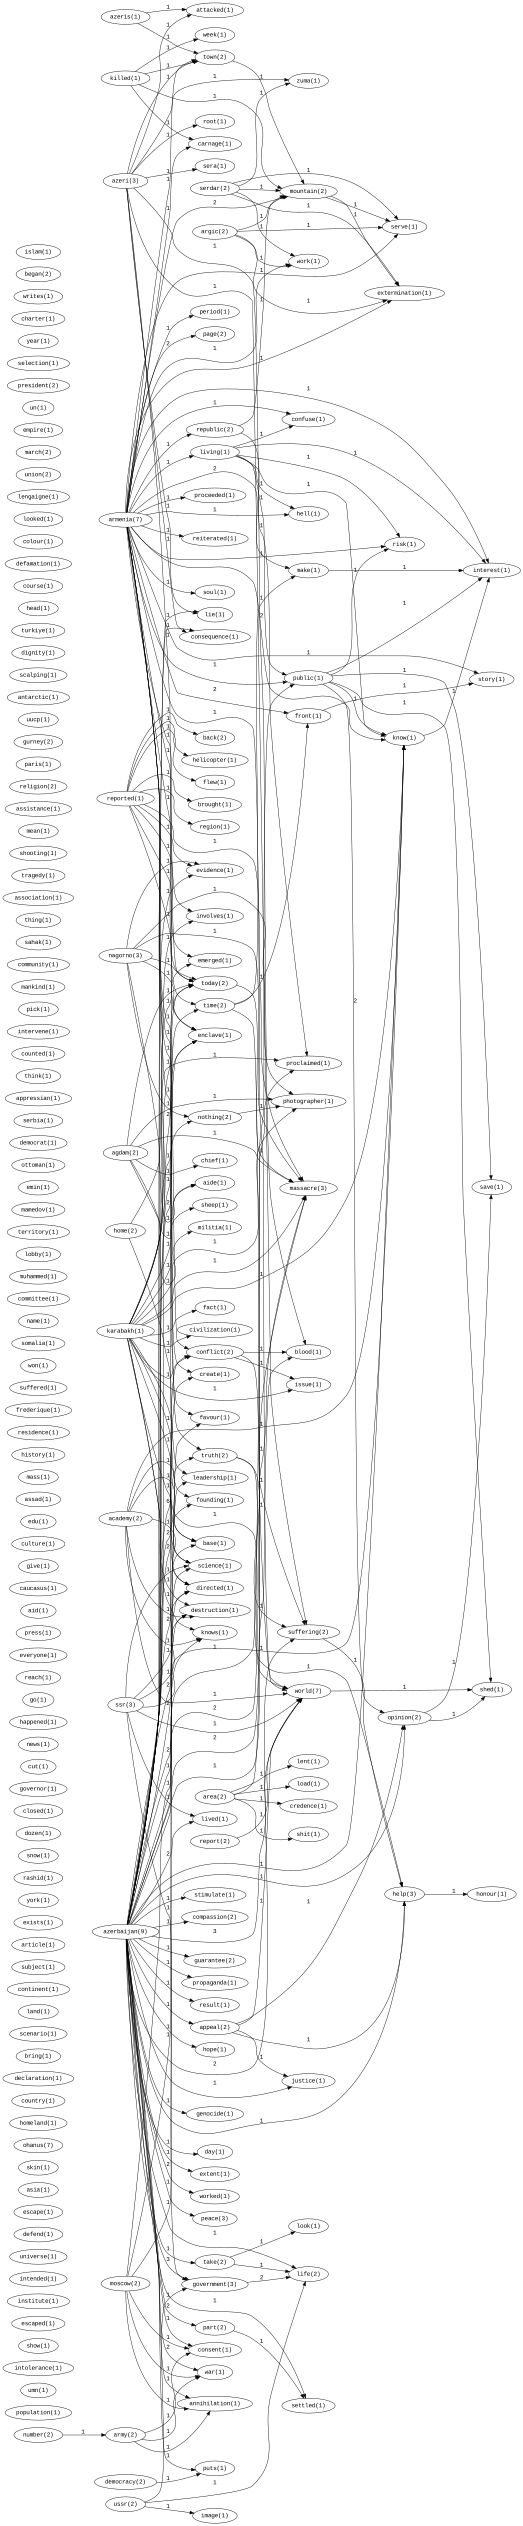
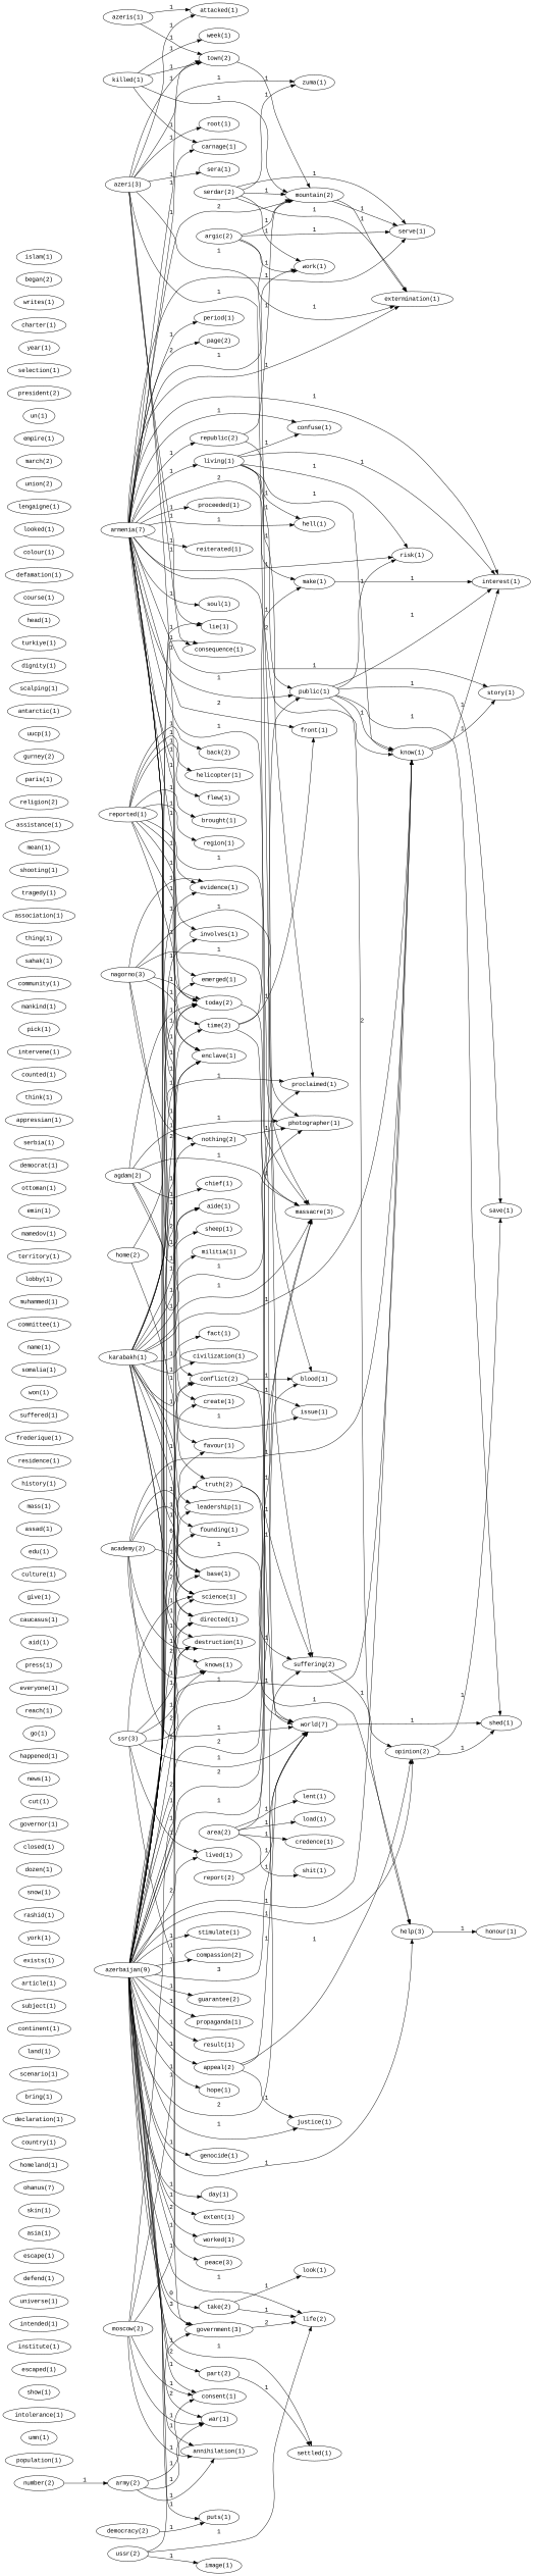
  digraph {
    fontname="Liberation Mono"
    rankdir=LR
    node [fontname="Liberation Mono"]
    edge [fontname="Liberation Mono"]
    n1 [label="home(2)"]
    n2 [label="founding(1)"]
    n3 [label="proclaimed(1)"]
    n4 [label="population(1)"]
    n5 [label="umn(1)"]
    n6 [label="intolerance(1)"]
    n7 [label="show(1)"]
    n8 [label="escaped(1)"]
    n9 [label="number(2)"]
    n10 [label="army(2)"]
    n11 [label="consent(1)"]
    n12 [label="war(1)"]
    n13 [label="annihilation(1)"]
    n14 [label="institute(1)"]
    n15 [label="intended(1)"]
    n16 [label="democracy(2)"]
    n17 [label="puts(1)"]
    n18 [label="azeri(3)"]
    n19 [label="root(1)"]
    n20 [label="sera(1)"]
    n21 [label="attacked(1)"]
    n22 [label="lie(1)"]
    n23 [label="consequence(1)"]
    n24 [label="conflict(2)"]
    n25 [label="zuma(1)"]
    n26 [label="town(2)"]
    n27 [label="blood(1)"]
    n28 [label="suffering(2)"]
    n29 [label="issue(1)"]
    n30 [label="mountain(2)"]
    n31 [label="help(3)"]
    n32 [label="serve(1)"]
    n33 [label="extermination(1)"]
    n34 [label="honour(1)"]
    n35 [label="universe(1)"]
    n36 [label="defend(1)"]
    n37 [label="escape(1)"]
    n38 [label="asia(1)"]
    n39 [label="skin(1)"]
    n40 [label="ohanus(7)"]
    n41 [label="homeland(1)"]
    n42 [label="country(1)"]
    n43 [label="declaration(1)"]
    n44 [label="bring(1)"]
    n45 [label="scenario(1)"]
    n46 [label="reported(1)"]
    n47 [label="emerged(1)"]
    n48 [label="evidence(1)"]
    n49 [label="enclave(1)"]
    n50 [label="helicopter(1)"]
    n51 [label="today(2)"]
    n52 [label="flew(1)"]
    n53 [label="brought(1)"]
    n54 [label="massacre(3)"]
    n55 [label="region(1)"]
    n56 [label="back(2)"]
    n57 [label="land(1)"]
    n58 [label="continent(1)"]
    n59 [label="subject(1)"]
    n60 [label="article(1)"]
    n61 [label="exists(1)"]
    n62 [label="york(1)"]
    n63 [label="rashid(1)"]
    n64 [label="snow(1)"]
    n65 [label="azeris(1)"]
    n66 [label="dozen(1)"]
    n67 [label="closed(1)"]
    n68 [label="governor(1)"]
    n69 [label="cut(1)"]
    n70 [label="news(1)"]
    n71 [label="happened(1)"]
    n72 [label="karabakh(1)"]
    n73 [label="civilization(1)"]
    n74 [label="nothing(2)"]
    n75 [label="photographer(1)"]
    n76 [label="knows(1)"]
    n77 [label="base(1)"]
    n78 [label="directed(1)"]
    n79 [label="fact(1)"]
    n80 [label="know(1)"]
    n81 [label="destruction(1)"]
    n82 [label="aide(1)"]
    n83 [label="science(1)"]
    n84 [label="world(7)"]
    n85 [label="story(1)"]
    n86 [label="interest(1)"]
    n87 [label="shed(1)"]
    n88 [label="go(1)"]
    n89 [label="killed(1)"]
    n90 [label="week(1)"]
    n91 [label="carnage(1)"]
    n92 [label="reach(1)"]
    n93 [label="everyone(1)"]
    n94 [label="armenia(7)"]
    n95 [label="living(1)"]
    n96 [label="soul(1)"]
    n97 [label="period(1)"]
    n98 [label="public(1)"]
    n99 [label="page(2)"]
    n100 [label="proceeded(1)"]
    n101 [label="time(2)"]
    n102 [label="hell(1)"]
    n103 [label="reiterated(1)"]
    n104 [label="risk(1)"]
    n105 [label="confuse(1)"]
    n106 [label="front(1)"]
    n107 [label="leadership(1)"]
    n108 [label="truth(2)"]
    n109 [label="make(1)"]
    n110 [label="work(1)"]
    n111 [label="involves(1)"]
    n112 [label="create(1)"]
    n113 [label="republic(2)"]
    n114 [label="favour(1)"]
    n115 [label="opinion(2)"]
    n116 [label="save(1)"]
    n117 [label="press(1)"]
    n118 [label="nagorno(3)"]
    n119 [label="aid(1)"]
    n120 [label="caucasus(1)"]
    n121 [label="give(1)"]
    n122 [label="culture(1)"]
    n123 [label="academy(2)"]
    n124 [label="edu(1)"]
    n125 [label="assad(1)"]
    n126 [label="mass(1)"]
    n127 [label="history(1)"]
    n128 [label="azerbaijan(9)"]
    n129 [label="part(2)"]
    n130 [label="day(1)"]
    n131 [label="appeal(2)"]
    n132 [label="extent(1)"]
    n133 [label="worked(1)"]
    n134 [label="peace(3)"]
    n135 [label="settled(1)"]
    n136 [label="stimulate(1)"]
    n137 [label="compassion(2)"]
    n138 [label="guarantee(2)"]
    n139 [label="propaganda(1)"]
    n140 [label="take(2)"]
    n141 [label="result(1)"]
    n142 [label="hope(1)"]
    n143 [label="justice(1)"]
    n144 [label="lived(1)"]
    n145 [label="genocide(1)"]
    n146 [label="government(3)"]
    n147 [label="life(2)"]
    n148 [label="look(1)"]
    n149 [label="residence(1)"]
    n150 [label="frederique(1)"]
    n151 [label="moscow(2)"]
    n152 [label="area(2)"]
    n153 [label="credence(1)"]
    n154 [label="shit(1)"]
    n155 [label="load(1)"]
    n156 [label="lent(1)"]
    n157 [label="suffered(1)"]
    n158 [label="won(1)"]
    n159 [label="somalia(1)"]
    n160 [label="name(1)"]
    n161 [label="agdam(2)"]
    n162 [label="chief(1)"]
    n163 [label="sheep(1)"]
    n164 [label="militia(1)"]
    n165 [label="committee(1)"]
    n166 [label="muhammed(1)"]
    n167 [label="lobby(1)"]
    n168 [label="territory(1)"]
    n169 [label="mamedov(1)"]
    n170 [label="emin(1)"]
    n171 [label="ottoman(1)"]
    n172 [label="democrat(1)"]
    n173 [label="ssr(3)"]
    n174 [label="serbia(1)"]
    n175 [label="appressian(1)"]
    n176 [label="think(1)"]
    n177 [label="counted(1)"]
    n178 [label="intervene(1)"]
    n179 [label="pick(1)"]
    n180 [label="mankind(1)"]
    n181 [label="community(1)"]
    n182 [label="sahak(1)"]
    n183 [label="serdar(2)"]
    n184 [label="thing(1)"]
    n185 [label="association(1)"]
    n186 [label="tragedy(1)"]
    n187 [label="report(2)"]
    n188 [label="shooting(1)"]
    n189 [label="mean(1)"]
    n190 [label="assistance(1)"]
    n191 [label="religion(2)"]
    n192 [label="paris(1)"]
    n193 [label="gurney(2)"]
    n194 [label="uucp(1)"]
    n195 [label="antarctic(1)"]
    n196 [label="scalping(1)"]
    n197 [label="argic(2)"]
    n198 [label="dignity(1)"]
    n199 [label="turkiye(1)"]
    n200 [label="head(1)"]
    n201 [label="course(1)"]
    n202 [label="defamation(1)"]
    n203 [label="colour(1)"]
    n204 [label="looked(1)"]
    n205 [label="lengaigne(1)"]
    n206 [label="union(2)"]
    n207 [label="march(2)"]
    n208 [label="empire(1)"]
    n209 [label="un(1)"]
    n210 [label="president(2)"]
    n211 [label="selection(1)"]
    n212 [label="year(1)"]
    n213 [label="charter(1)"]
    n214 [label="ussr(2)"]
    n215 [label="image(1)"]
    n216 [label="writes(1)"]
    n217 [label="began(2)"]
    n218 [label="islam(1)"]
    n1 -> n2 [label=1]
    n1 -> n3 [label=1]
    n9 -> n10 [label=1]
    n10 -> n11 [label=1]
    n10 -> n12 [label=1]
    n10 -> n13 [label=1]
    n16 -> n17 [label=1]
    n18 -> n19 [label=1]
    n18 -> n20 [label=1]
    n18 -> n21 [label=1]
    n18 -> n22 [label=1]
    n18 -> n23 [label=1]
    n18 -> n24 [label=1]
    n18 -> n25 [label=1]
    n18 -> n26 [label=1]
    n18 -> n27 [label=1]
    n18 -> n28 [label=1]
    n24 -> n27 [label=1]
    n24 -> n28 [label=1]
    n24 -> n29 [label=1]
    n26 -> n30 [label=1]
    n28 -> n31 [label=1]
    n30 -> n32 [label=1]
    n30 -> n33 [label=1]
    n31 -> n34 [label=1]
    n46 -> n47 [label=1]
    n46 -> n48 [label=1]
    n46 -> n49 [label=1]
    n46 -> n50 [label=1]
    n46 -> n51 [label=1]
    n46 -> n52 [label=1]
    n46 -> n53 [label=1]
    n46 -> n54 [label=1]
    n46 -> n55 [label=1]
    n46 -> n56 [label=1]
    n51 -> n54 [label=1]
    n65 -> n21 [label=1]
    n65 -> n26 [label=1]
    n72 -> n24 [label=1]
    n72 -> n29 [label=1]
    n72 -> n47 [label=1]
    n72 -> n48 [label=1]
    n72 -> n49 [label=1]
    n72 -> n51 [label=1]
    n72 -> n54 [label=1]
    n72 -> n73 [label=1]
    n72 -> n74 [label=1]
    n72 -> n75 [label=1]
    n72 -> n76 [label=1]
    n72 -> n77 [label=1]
    n72 -> n78 [label=1]
    n72 -> n79 [label=1]
    n72 -> n80 [label=1]
    n72 -> n81 [label=1]
    n72 -> n82 [label=1]
    n72 -> n83 [label=1]
    n72 -> n84 [label=1]
    n74 -> n75 [label=1]
-   n106 -> n85 [label=1]
+   n80 -> n85 [label=1]
    n80 -> n86 [label=1]
    n84 -> n87 [label=1]
    n89 -> n26 [label=1]
    n89 -> n30 [label=1]
    n89 -> n90 [label=1]
    n89 -> n91 [label=1]
    n94 -> n26 [label=1]
    n94 -> n30 [label=2]
    n94 -> n32 [label=1]
    n94 -> n33 [label=1]
    n94 -> n51 [label=1]
    n94 -> n80 [label=2]
    n94 -> n84 [label=1]
    n94 -> n85 [label=1]
    n94 -> n86 [label=1]
    n94 -> n91 [label=1]
    n94 -> n95 [label=1]
    n94 -> n96 [label=1]
    n94 -> n97 [label=1]
    n94 -> n98 [label=1]
    n94 -> n99 [label=2]
    n94 -> n100 [label=1]
    n94 -> n101 [label=1]
    n94 -> n102 [label=1]
    n94 -> n103 [label=1]
    n94 -> n104 [label=1]
    n94 -> n105 [label=1]
    n94 -> n106 [label=2]
    n94 -> n107 [label=1]
    n94 -> n108 [label=1]
    n94 -> n109 [label=2]
    n94 -> n110 [label=1]
    n94 -> n111 [label=1]
    n94 -> n112 [label=1]
    n94 -> n113 [label=1]
    n94 -> n114 [label=1]
    n95 -> n80 [label=1]
    n95 -> n86 [label=1]
    n95 -> n98 [label=1]
    n95 -> n102 [label=1]
    n95 -> n104 [label=1]
    n95 -> n105 [label=1]
    n98 -> n80 [label=1]
    n98 -> n86 [label=1]
    n98 -> n87 [label=1]
    n98 -> n104 [label=1]
    n98 -> n115 [label=2]
    n98 -> n116 [label=1]
    n101 -> n84 [label=1]
    n101 -> n106 [label=1]
    n101 -> n109 [label=1]
    n108 -> n28 [label=1]
    n108 -> n31 [label=1]
    n109 -> n86 [label=1]
    n113 -> n3 [label=1]
    n113 -> n30 [label=1]
    n115 -> n87 [label=1]
    n115 -> n116 [label=1]
    n118 -> n48 [label=1]
    n118 -> n49 [label=1]
    n118 -> n51 [label=1]
    n118 -> n54 [label=1]
    n118 -> n74 [label=1]
    n118 -> n75 [label=1]
    n118 -> n82 [label=1]
    n123 -> n76 [label=1]
    n123 -> n77 [label=1]
    n123 -> n78 [label=1]
    n123 -> n80 [label=1]
    n123 -> n81 [label=1]
    n123 -> n83 [label=1]
    n123 -> n84 [label=1]
    n128 -> n2 [label=2]
    n128 -> n3 [label=2]
    n128 -> n11 [label=1]
    n128 -> n12 [label=2]
    n128 -> n13 [label=1]
    n128 -> n17 [label=1]
    n128 -> n22 [label=1]
    n128 -> n23 [label=1]
    n128 -> n24 [label=6]
    n128 -> n27 [label=1]
    n128 -> n28 [label=2]
    n128 -> n31 [label=1]
    n128 -> n49 [label=2]
    n128 -> n51 [label=2]
    n128 -> n54 [label=2]
    n128 -> n76 [label=1]
    n128 -> n77 [label=2]
    n128 -> n78 [label=2]
    n128 -> n80 [label=1]
    n128 -> n81 [label=2]
    n128 -> n83 [label=2]
    n128 -> n84 [label=3]
    n128 -> n98 [label=1]
    n128 -> n101 [label=1]
    n128 -> n108 [label=2]
    n128 -> n111 [label=1]
    n128 -> n115 [label=1]
    n128 -> n129 [label=2]
    n128 -> n130 [label=1]
    n128 -> n131 [label=1]
    n128 -> n132 [label=1]
    n128 -> n133 [label=2]
    n128 -> n134 [label=1]
    n128 -> n135 [label=1]
    n128 -> n136 [label=1]
    n128 -> n137 [label=1]
    n128 -> n138 [label=1]
    n128 -> n139 [label=1]
-   n128 -> n140 [label=1]
+   n128 -> n140 [label=0]
    n128 -> n141 [label=1]
    n128 -> n142 [label=1]
    n128 -> n143 [label=1]
    n128 -> n144 [label=2]
    n128 -> n145 [label=1]
    n128 -> n146 [label=3]
    n128 -> n147 [label=1]
    n129 -> n135 [label=1]
-   n131 -> n31 [label=1]
    n131 -> n84 [label=1]
    n131 -> n115 [label=1]
    n131 -> n143 [label=1]
    n140 -> n147 [label=1]
    n140 -> n148 [label=1]
    n146 -> n147 [label=2]
    n151 -> n11 [label=1]
    n151 -> n12 [label=1]
    n151 -> n13 [label=1]
    n151 -> n107 [label=1]
    n151 -> n112 [label=1]
    n151 -> n114 [label=1]
    n152 -> n54 [label=1]
    n152 -> n153 [label=1]
    n152 -> n154 [label=1]
    n152 -> n155 [label=1]
    n152 -> n156 [label=1]
    n161 -> n51 [label=1]
    n161 -> n54 [label=1]
    n161 -> n75 [label=1]
    n161 -> n162 [label=1]
    n161 -> n163 [label=1]
    n161 -> n164 [label=1]
    n173 -> n78 [label=1]
    n173 -> n80 [label=1]
    n173 -> n81 [label=1]
    n173 -> n83 [label=1]
    n173 -> n84 [label=1]
    n173 -> n144 [label=1]
    n173 -> n146 [label=1]
    n183 -> n25 [label=1]
    n183 -> n30 [label=1]
    n183 -> n32 [label=1]
    n183 -> n33 [label=1]
    n183 -> n110 [label=1]
    n187 -> n84 [label=1]
    n197 -> n30 [label=1]
    n197 -> n32 [label=1]
    n197 -> n33 [label=1]
    n197 -> n110 [label=1]
    n214 -> n146 [label=1]
    n214 -> n147 [label=1]
    n214 -> n215 [label=1]
  }
